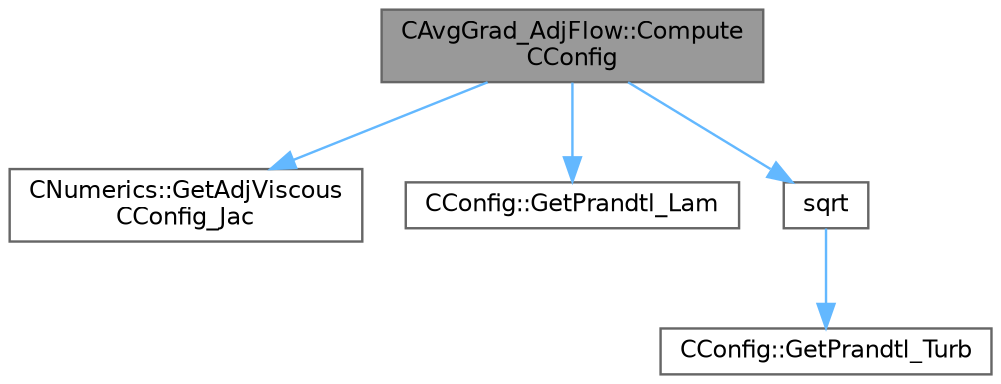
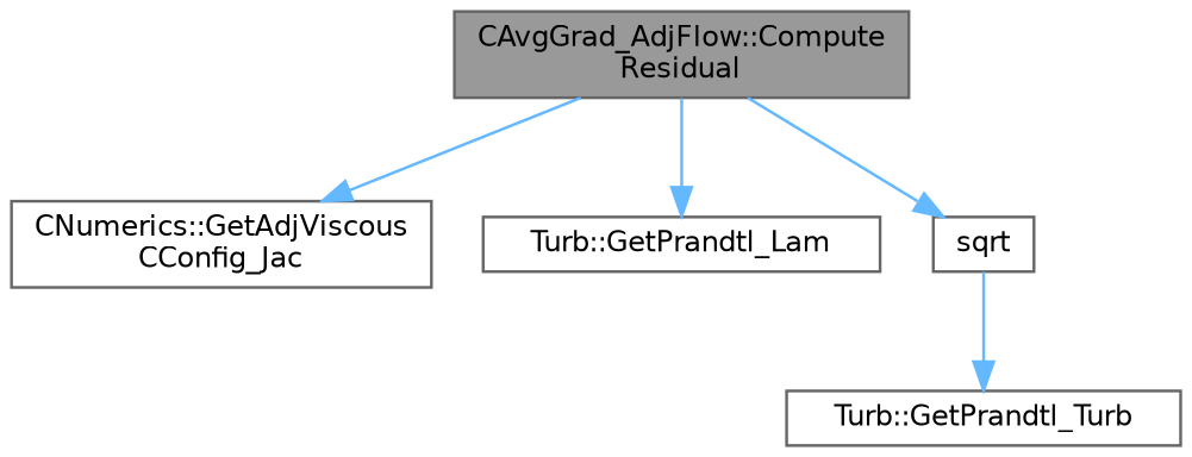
  digraph {
    rankdir=TB
    node [color=grey40 fillcolor=white fontname=Helvetica fontsize=10 shape=box style=filled]
    edge [color=steelblue1 fontname=Helvetica fontsize=10 labelfontname=Helvetica labelfontsize=10 style=solid]
-   n1 [color=gray40 fillcolor=grey60 fontcolor=black height=0.2 label="CAvgGrad_AdjFlow::Compute\lCConfig" width=0.4]
+   n1 [color=gray40 fillcolor=grey60 fontcolor=black height=0.2 label="CAvgGrad_AdjFlow::Compute\lResidual" width=0.4]
    n2 [height=0.2 label="CNumerics::GetAdjViscous\lCConfig_Jac" width=0.4]
-   n3 [height=0.2 label="CConfig::GetPrandtl_Lam" width=0.4]
+   n3 [height=0.2 label="Turb::GetPrandtl_Lam" width=0.4]
    n4 [height=0.2 label=sqrt width=0.4]
-   n5 [height=0.2 label="CConfig::GetPrandtl_Turb" width=0.4]
+   n5 [height=0.2 label="Turb::GetPrandtl_Turb" width=0.4]
    n1 -> n2
    n1 -> n3
    n1 -> n4
    n4 -> n5
  }
